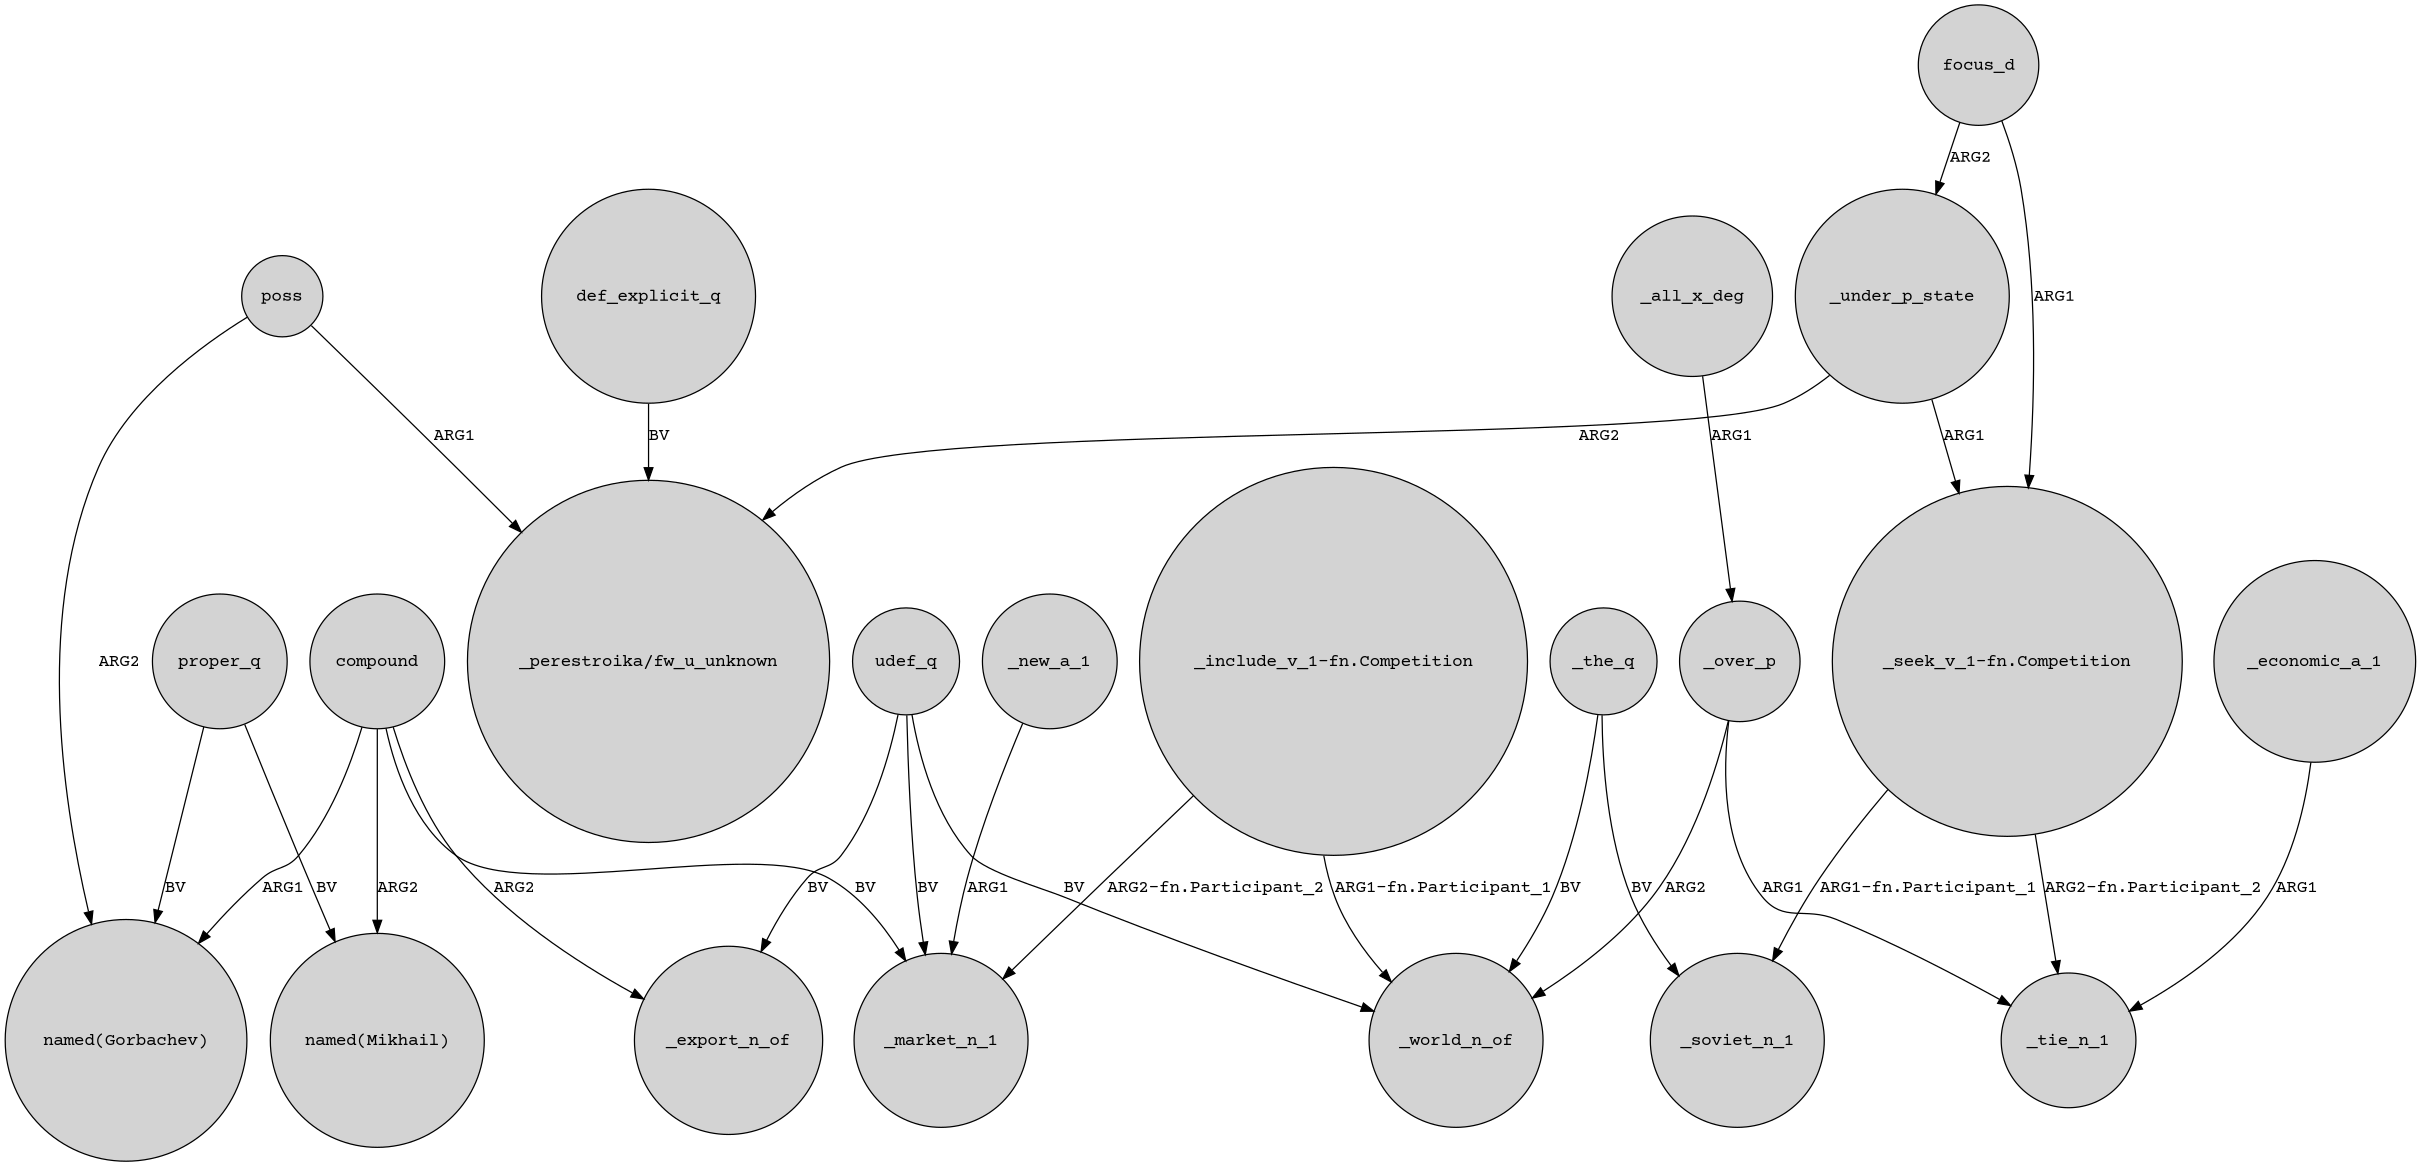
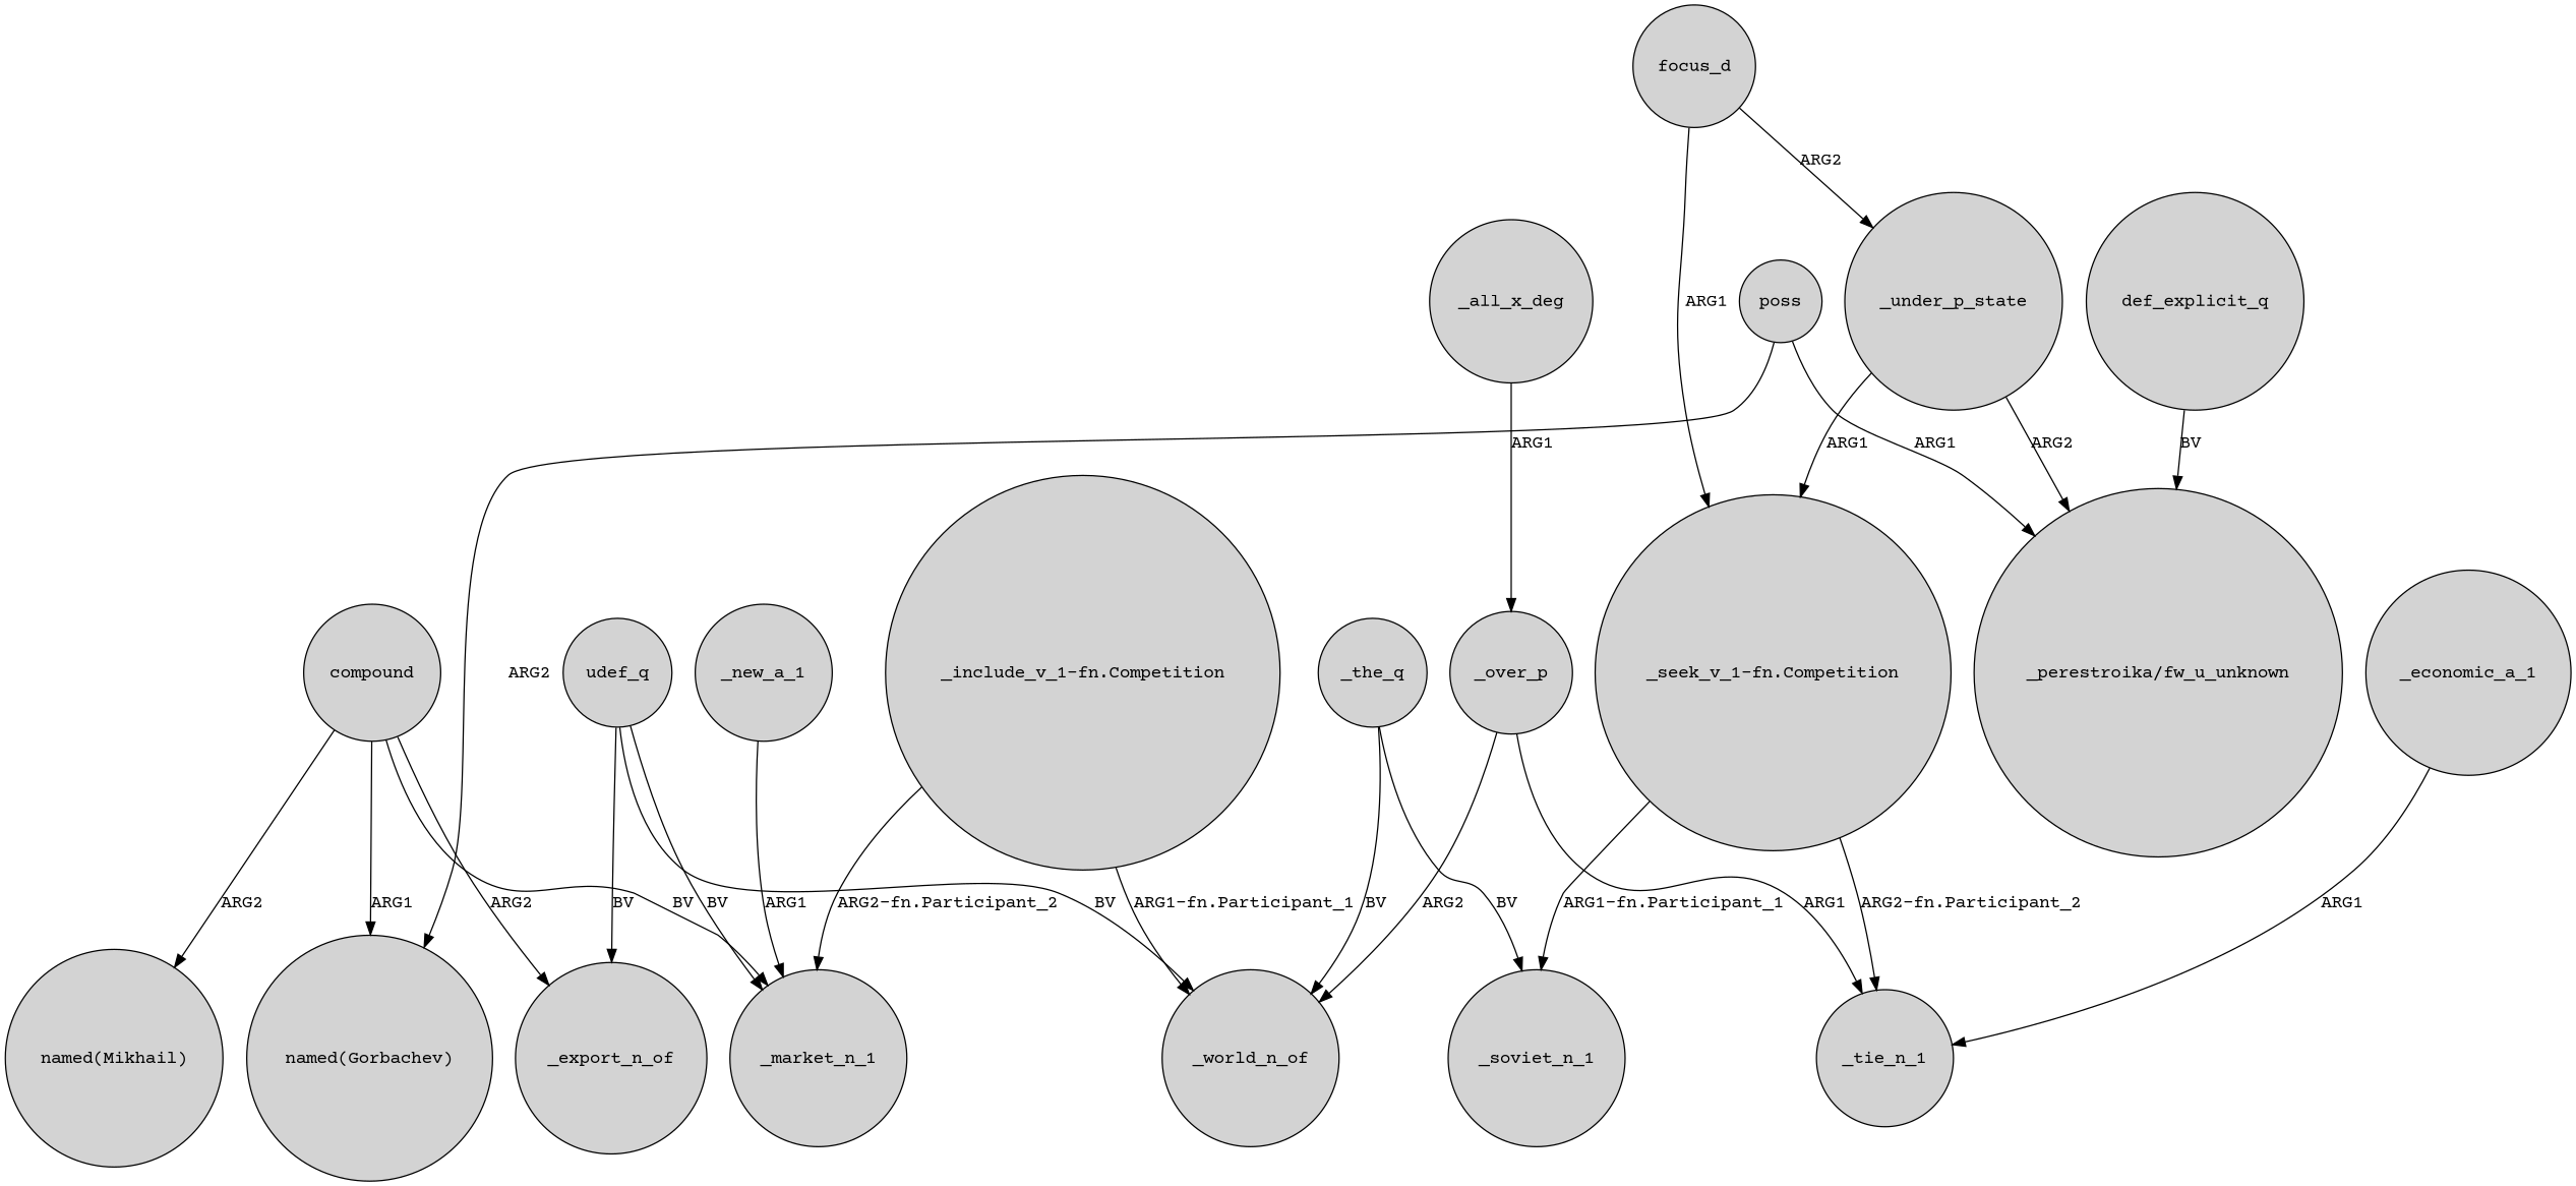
  digraph {
    fontname="Courier Prime"
    node [fontname="Courier Prime" shape=circle style=filled]
    edge [fontname="Courier Prime"]
    compound
    "named(Mikhail)"
    _market_n_1
    "named(Gorbachev)"
    _export_n_of
    udef_q
    _world_n_of
    def_explicit_q
    "_perestroika/fw_u_unknown"
    poss
    "_seek_v_1-fn.Competition"
    _tie_n_1
    _soviet_n_1
-   proper_q
    "_include_v_1-fn.Competition"
    _under_p_state
    _over_p
    _the_q
    _all_x_deg
    _new_a_1
    focus_d
    _economic_a_1
    compound -> "named(Mikhail)" [label=ARG2]
    compound -> _market_n_1 [label=BV]
    compound -> "named(Gorbachev)" [label=ARG1]
    compound -> _export_n_of [label=ARG2]
    udef_q -> _market_n_1 [label=BV]
    udef_q -> _export_n_of [label=BV]
    udef_q -> _world_n_of [label=BV]
    def_explicit_q -> "_perestroika/fw_u_unknown" [label=BV]
    poss -> "named(Gorbachev)" [label=ARG2]
    poss -> "_perestroika/fw_u_unknown" [label=ARG1]
    "_seek_v_1-fn.Competition" -> _tie_n_1 [label="ARG2-fn.Participant_2"]
    "_seek_v_1-fn.Competition" -> _soviet_n_1 [label="ARG1-fn.Participant_1"]
-   proper_q -> "named(Mikhail)" [label=BV]
-   proper_q -> "named(Gorbachev)" [label=BV]
    "_include_v_1-fn.Competition" -> _market_n_1 [label="ARG2-fn.Participant_2"]
    "_include_v_1-fn.Competition" -> _world_n_of [label="ARG1-fn.Participant_1"]
    _under_p_state -> "_perestroika/fw_u_unknown" [label=ARG2]
    _under_p_state -> "_seek_v_1-fn.Competition" [label=ARG1]
    _over_p -> _world_n_of [label=ARG2]
    _over_p -> _tie_n_1 [label=ARG1]
    _the_q -> _world_n_of [label=BV]
    _the_q -> _soviet_n_1 [label=BV]
    _all_x_deg -> _over_p [label=ARG1]
    _new_a_1 -> _market_n_1 [label=ARG1]
    focus_d -> "_seek_v_1-fn.Competition" [label=ARG1]
    focus_d -> _under_p_state [label=ARG2]
    _economic_a_1 -> _tie_n_1 [label=ARG1]
  }
